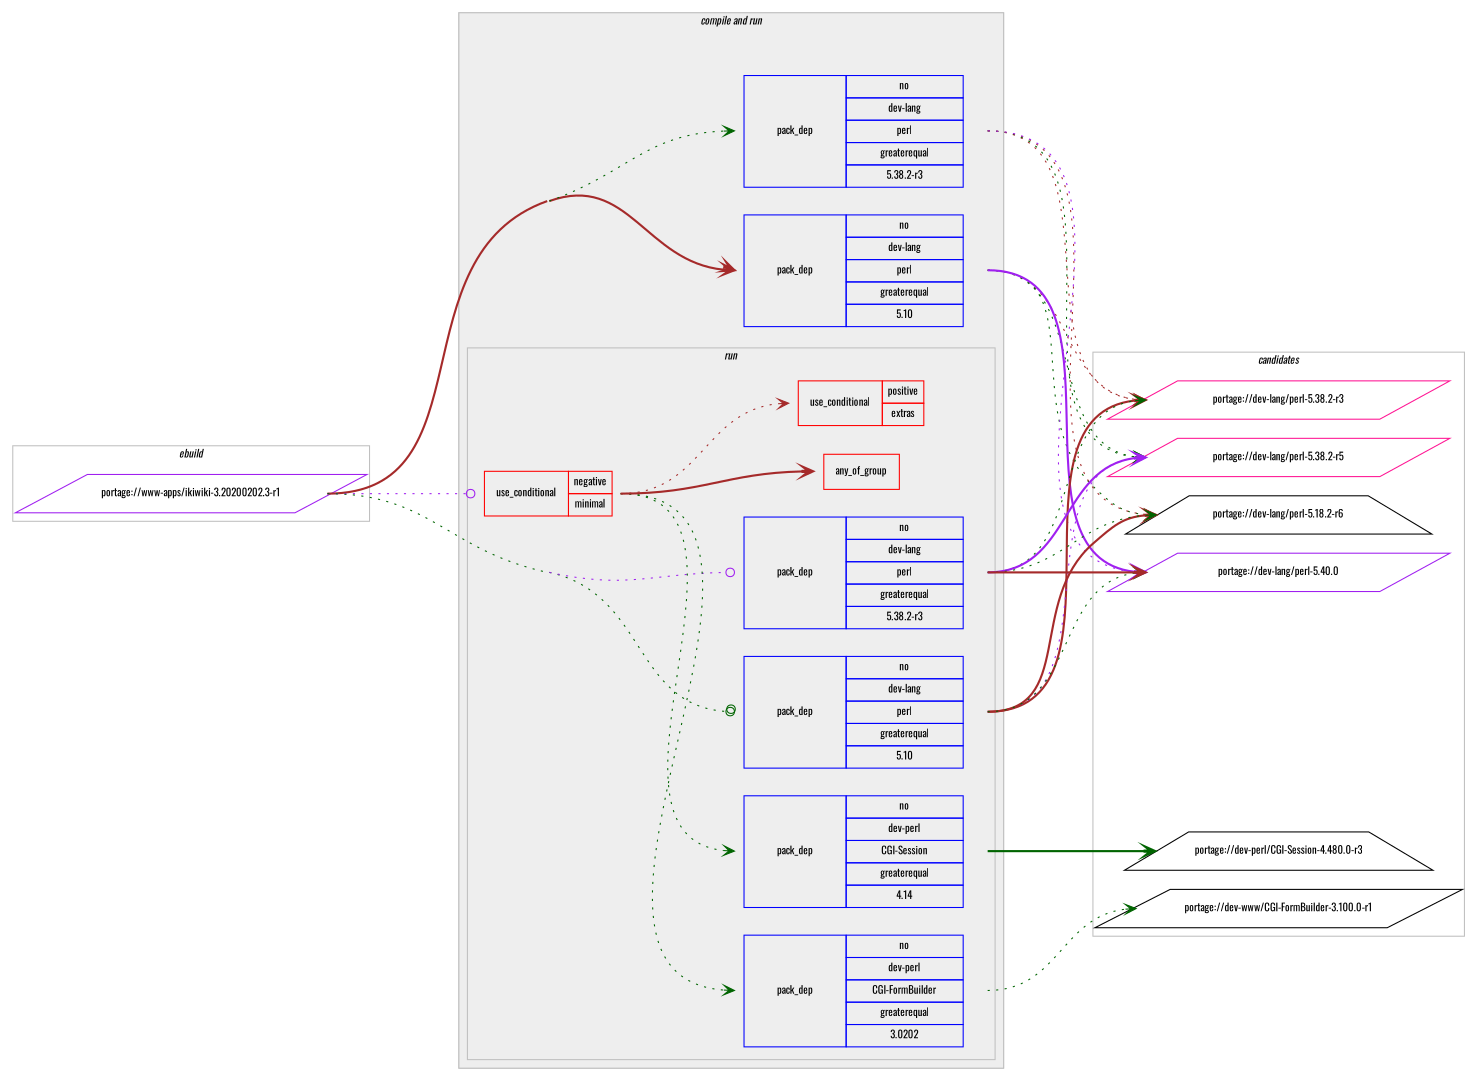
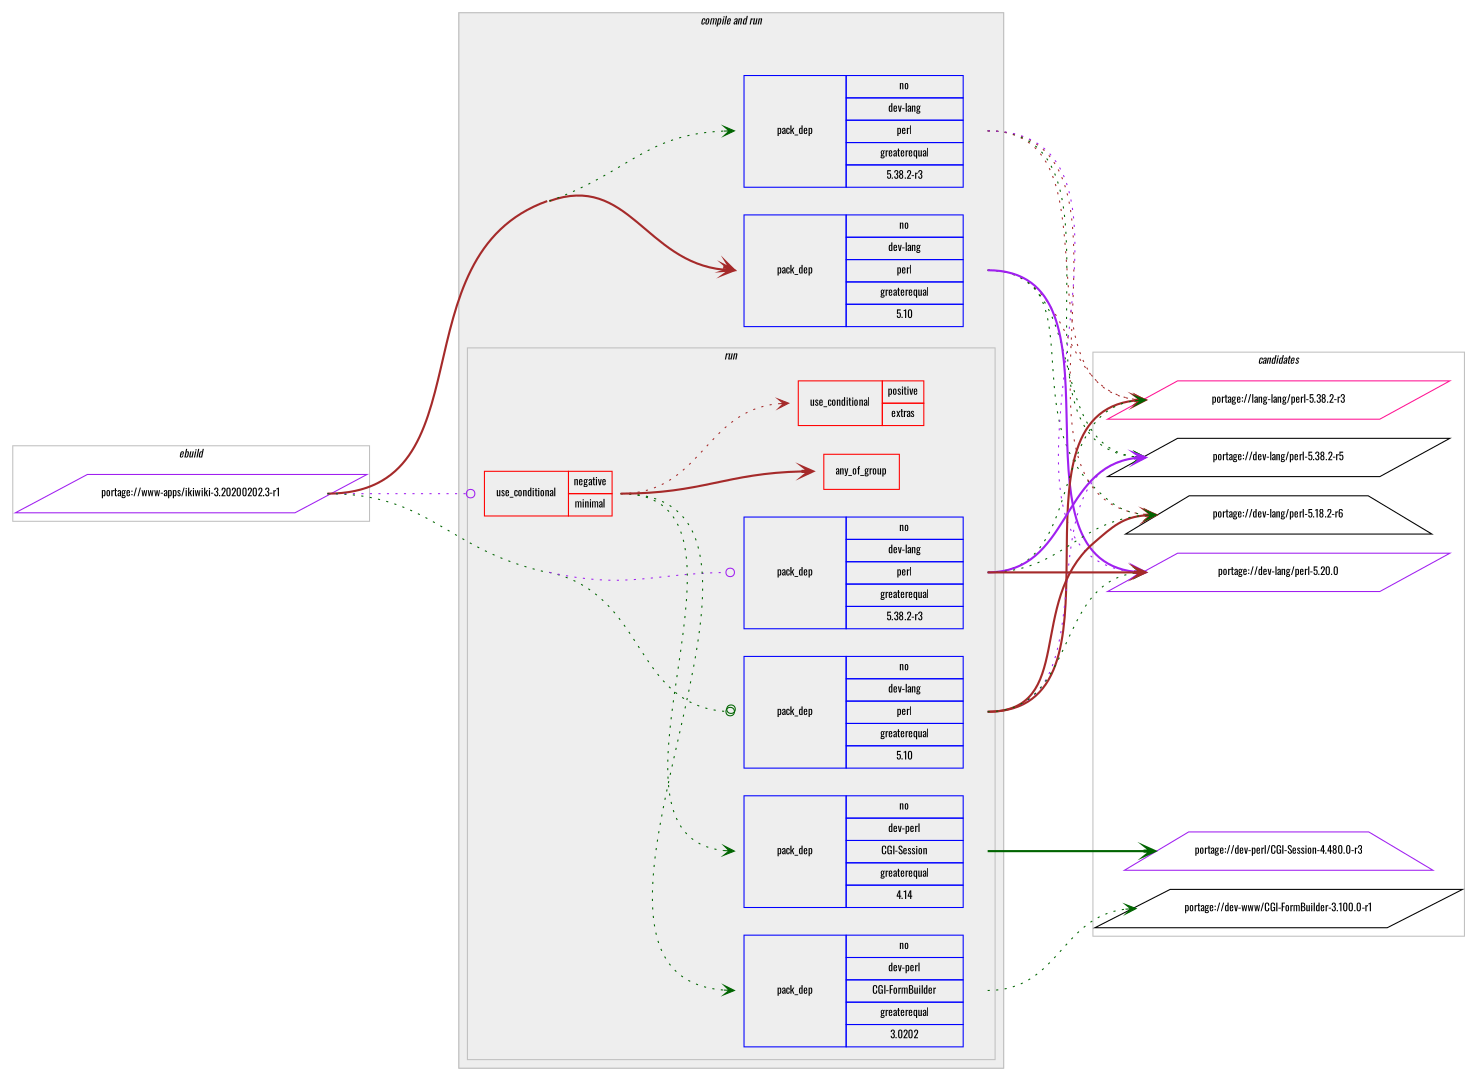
  digraph {
    compound=true
    concentrate=true
    fontname=Oswald
    fontsize=10
    newrank=true
    rankdir=LR
    ranksep=1.5
    node [color=blue fontname=Oswald fontsize=10 shape=none]
    edge [arrowhead=vee color=darkgreen fontname=Oswald headport=w style=dotted tailport=e weight=100]
    n1 [color=purple label="portage://www-apps/ikiwiki-3.20200202.3-r1" shape=parallelogram width=4]
    n2 [label=<<TABLE BORDER="0" CELLBORDER="1" CELLSPACING="0" CELLPADDING="4" WIDTH="220"><TR><TD ROWSPAN="6" CELLPADDING="30">pack_dep</TD></TR><TR><TD WIDTH="110">no</TD></TR><TR><TD>dev-lang</TD></TR><TR><TD>perl</TD></TR><TR><TD>greaterequal</TD></TR><TR><TD>5.10</TD></TR></TABLE>>]
    n3 [label=<<TABLE BORDER="0" CELLBORDER="1" CELLSPACING="0" CELLPADDING="4" WIDTH="220"><TR><TD ROWSPAN="6" CELLPADDING="30">pack_dep</TD></TR><TR><TD WIDTH="110">no</TD></TR><TR><TD>dev-lang</TD></TR><TR><TD>perl</TD></TR><TR><TD>greaterequal</TD></TR><TR><TD>5.38.2-r3</TD></TR></TABLE>>]
    n4 [label=<<TABLE BORDER="0" CELLBORDER="1" CELLSPACING="0" CELLPADDING="4" WIDTH="220"><TR><TD ROWSPAN="6" CELLPADDING="30">pack_dep</TD></TR><TR><TD WIDTH="110">no</TD></TR><TR><TD>dev-perl</TD></TR><TR><TD>CGI-FormBuilder</TD></TR><TR><TD>greaterequal</TD></TR><TR><TD>3.0202</TD></TR></TABLE>>]
    n5 [label=<<TABLE BORDER="0" CELLBORDER="1" CELLSPACING="0" CELLPADDING="4" WIDTH="220"><TR><TD ROWSPAN="6" CELLPADDING="30">pack_dep</TD></TR><TR><TD WIDTH="110">no</TD></TR><TR><TD>dev-perl</TD></TR><TR><TD>CGI-Session</TD></TR><TR><TD>greaterequal</TD></TR><TR><TD>4.14</TD></TR></TABLE>>]
    n6 [color=red label=<<TABLE BORDER="0" CELLBORDER="1" CELLSPACING="0" CELLPADDING="4"><TR><TD CELLPADDING="10">any_of_group</TD></TR></TABLE>>]
    n7 [color=red label=<<TABLE BORDER="0" CELLBORDER="1" CELLSPACING="0" CELLPADDING="4"><TR><TD ROWSPAN="3" CELLPADDING="10">use_conditional</TD></TR><TR><TD>positive</TD></TR><TR><TD>extras</TD></TR></TABLE>>]
    n8 [color=red label=<<TABLE BORDER="0" CELLBORDER="1" CELLSPACING="0" CELLPADDING="4"><TR><TD ROWSPAN="3" CELLPADDING="10">use_conditional</TD></TR><TR><TD>negative</TD></TR><TR><TD>minimal</TD></TR></TABLE>>]
    n9 [label=<<TABLE BORDER="0" CELLBORDER="1" CELLSPACING="0" CELLPADDING="4" WIDTH="220"><TR><TD ROWSPAN="6" CELLPADDING="30">pack_dep</TD></TR><TR><TD WIDTH="110">no</TD></TR><TR><TD>dev-lang</TD></TR><TR><TD>perl</TD></TR><TR><TD>greaterequal</TD></TR><TR><TD>5.10</TD></TR></TABLE>>]
    n10 [label=<<TABLE BORDER="0" CELLBORDER="1" CELLSPACING="0" CELLPADDING="4" WIDTH="220"><TR><TD ROWSPAN="6" CELLPADDING="30">pack_dep</TD></TR><TR><TD WIDTH="110">no</TD></TR><TR><TD>dev-lang</TD></TR><TR><TD>perl</TD></TR><TR><TD>greaterequal</TD></TR><TR><TD>5.38.2-r3</TD></TR></TABLE>>]
-   n11 [color=deeppink label="portage://dev-lang/perl-5.38.2-r3" shape=parallelogram width=4]
-   n12 [color=deeppink label="portage://dev-lang/perl-5.38.2-r5" shape=parallelogram width=4]
+   n11 [color=deeppink label="portage://lang-lang/perl-5.38.2-r3" shape=parallelogram width=4]
+   n12 [color=black label="portage://dev-lang/perl-5.38.2-r5" shape=parallelogram width=4]
    n13 [color=black label="portage://dev-lang/perl-5.18.2-r6" shape=trapezium width=4]
-   n14 [color=purple label="portage://dev-lang/perl-5.40.0" shape=parallelogram width=4]
+   n14 [color=purple label="portage://dev-lang/perl-5.20.0" shape=parallelogram width=4]
    n15 [color=black label="portage://dev-www/CGI-FormBuilder-3.100.0-r1" shape=parallelogram width=4]
-   n16 [color=black label="portage://dev-perl/CGI-Session-4.480.0-r3" shape=trapezium width=4]
+   n16 [color=purple label="portage://dev-perl/CGI-Session-4.480.0-r3" shape=trapezium width=4]
    subgraph cluster_1 {
      color=gray
      label=<<i>ebuild</i>>
      rank=same
      n1
    }
    subgraph cluster_2 {
      color=gray
      label=<<i>dependencies</i>>
      subgraph cluster_3 {
        color=gray
        fillcolor="#eeeeee"
        label=<<i>compile</i>>
        style=filled
        subgraph sub_4 {
          color=gray
          fillcolor="#eeeeee"
          label=<<i>compile</i>>
          style=filled
          n2
        }
        subgraph sub_5 {
          color=gray
          fillcolor="#eeeeee"
          label=<<i>compile</i>>
          style=filled
          n3
        }
      }
      subgraph cluster_6 {
        color=gray
        fillcolor="#eeeeee"
        label=<<i>compile and run</i>>
        style=filled
      }
      subgraph cluster_7 {
        color=gray
        fillcolor="#eeeeee"
        label=<<i>run</i>>
        style=filled
        subgraph sub_8 {
          color=gray
          fillcolor="#eeeeee"
          label=<<i>run</i>>
          style=filled
          n8
          subgraph sub_9 {
            color=gray
            fillcolor="#eeeeee"
            label=<<i>run</i>>
            style=filled
            n4
          }
          subgraph sub_10 {
            color=gray
            fillcolor="#eeeeee"
            label=<<i>run</i>>
            style=filled
            n5
          }
          subgraph sub_11 {
            color=gray
            fillcolor="#eeeeee"
            label=<<i>run</i>>
            style=filled
            n6
          }
          subgraph sub_12 {
            color=gray
            fillcolor="#eeeeee"
            label=<<i>run</i>>
            style=filled
            n7
          }
        }
        subgraph sub_13 {
          color=gray
          fillcolor="#eeeeee"
          label=<<i>run</i>>
          style=filled
          n9
        }
        subgraph sub_14 {
          color=gray
          fillcolor="#eeeeee"
          label=<<i>run</i>>
          style=filled
          n10
        }
      }
    }
    subgraph cluster_15 {
      color=gray
      label=<<i>candidates</i>>
      rank=same
      subgraph sub_16 {
        color=black
        label=<<i>candidates</i>>
        nodesep=1
        rank=same
        n11
        n12
        n13
        n14
      }
      subgraph sub_17 {
        color=black
        label=<<i>candidates</i>>
        nodesep=1
        rank=same
        n11
        n12
        n13
        n14
      }
      subgraph sub_18 {
        color=black
        label=<<i>candidates</i>>
        nodesep=1
        rank=same
        n15
      }
      subgraph sub_19 {
        color=black
        label=<<i>candidates</i>>
        nodesep=1
        rank=same
        n16
      }
      subgraph sub_20 {
        color=black
        label=<<i>candidates</i>>
        nodesep=1
        rank=same
        n11
        n12
        n13
        n14
      }
      subgraph sub_21 {
        color=black
        label=<<i>candidates</i>>
        nodesep=1
        rank=same
        n11
        n12
        n13
        n14
      }
    }
    n1 -> n2 [color=brown style=bold weight=20]
    n1 -> n3 [weight=20]
    n1 -> n8 [arrowhead=odot color=purple weight=20]
    n1 -> n9 [arrowhead=odot weight=20]
    n1 -> n10 [arrowhead=odot color=purple weight=20]
    n2 -> n11 [color=brown]
    n2 -> n12
    n2 -> n13
    n2 -> n14 [color=purple style=bold]
    n3 -> n11 [color=brown]
    n3 -> n12
    n3 -> n13 [color=brown]
    n3 -> n14 [color=purple]
    n4 -> n15
    n5 -> n16 [style=bold]
    n8 -> n4 [weight=20]
    n8 -> n5 [weight=20]
    n8 -> n6 [color=brown style=bold weight=20]
    n8 -> n7 [color=brown weight=20]
    n9 -> n11 [color=brown style=bold]
    n9 -> n12 [color=purple]
    n9 -> n13 [color=brown style=bold]
    n9 -> n14
    n10 -> n11
    n10 -> n12 [color=purple style=bold]
    n10 -> n13
    n10 -> n14 [color=brown style=bold]
  }
